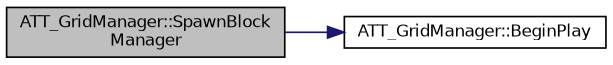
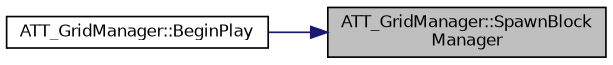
  digraph {
    rankdir=RL
    node [color=black fontname=Helvetica fontsize=10 shape=record style=filled]
    n1 [fillcolor=grey75 fontcolor=black height=0.2 label="ATT_GridManager::SpawnBlock\lManager" width=0.4]
    n2 [fillcolor=white height=0.2 label="ATT_GridManager::BeginPlay" width=0.4]
-   n2 -> n1 [color=midnightblue dir=back fontname=Helvetica fontsize=10 labelfontname=Helvetica labelfontsize=10 style=solid]
+   n1 -> n2 [color=midnightblue dir=back fontname=Helvetica fontsize=10 labelfontname=Helvetica labelfontsize=10 style=solid]
  }
